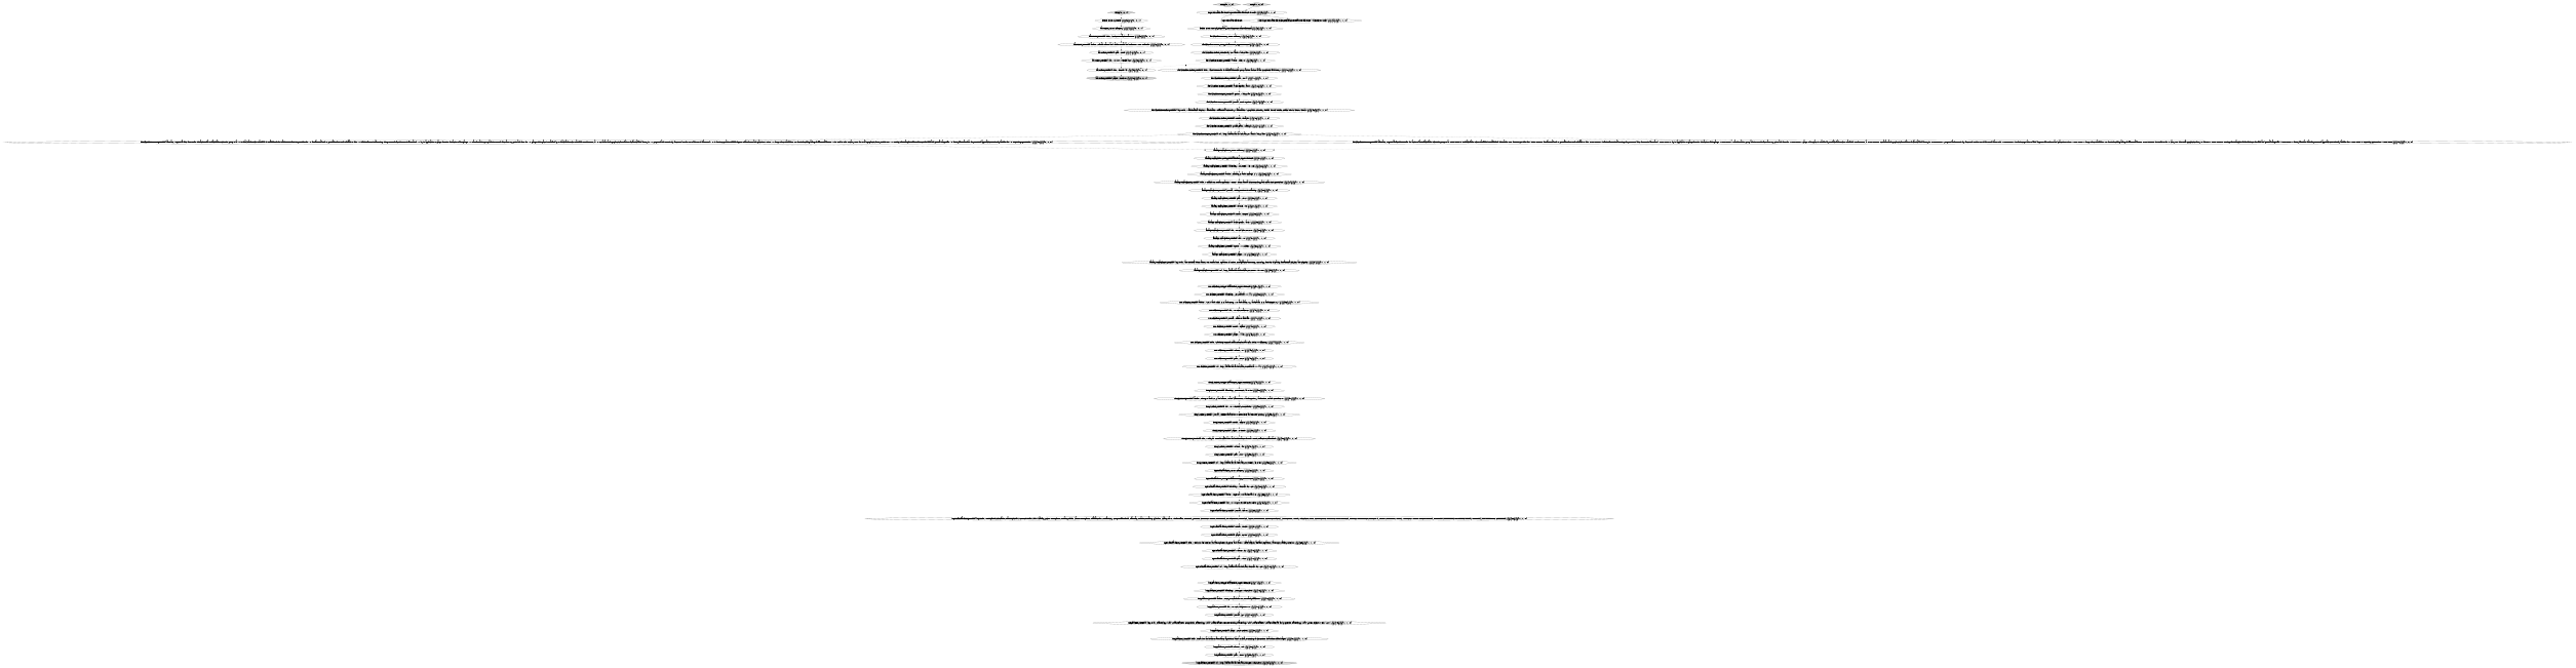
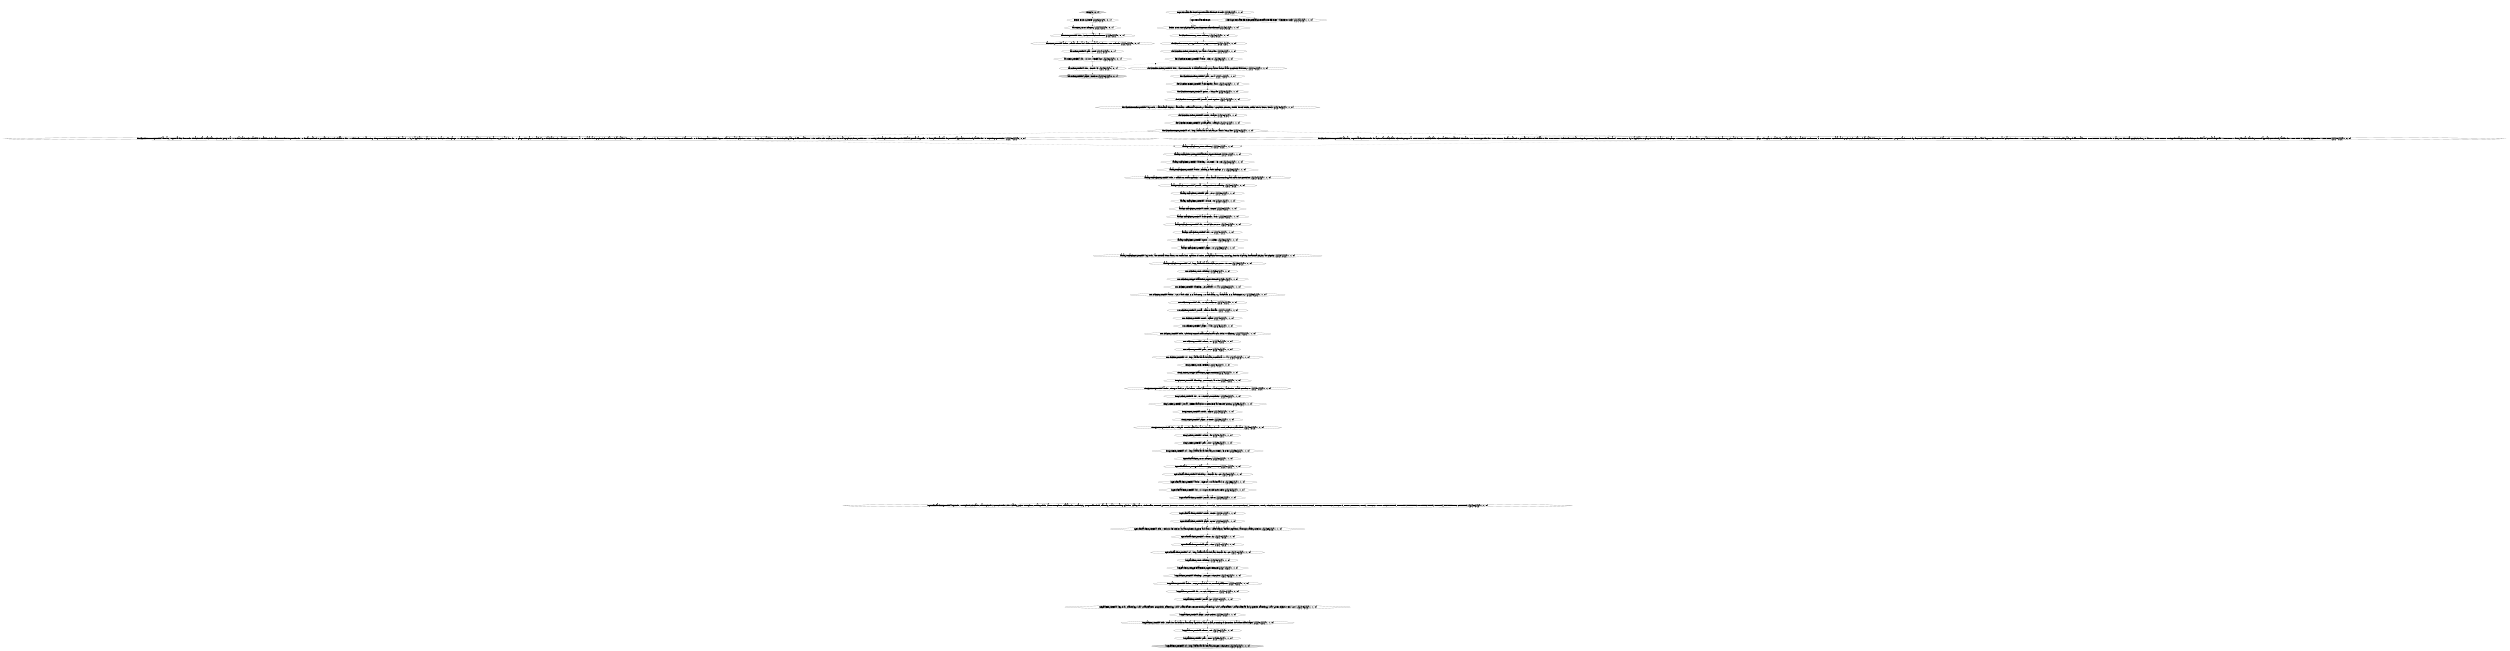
  digraph {
    node [fillcolor=white shape=ellipse style=filled]
    edge [style=dotted]
    n1 [label="ImportFormatPreferences importFormatPreferences = mock()@@@3@@@['1', '1', '0']"]
    n2 [label="fetcher = new AstrophysicsDataSystem(importFormatPreferences)@@@5@@@['1', '1', '0']"]
    n3 [label="when(importFormatPreferences.getFieldContentParserPreferences()).thenReturn(mock())@@@4@@@['1', '1', '0']"]
    n4 [label="diezSliceTheoremEntry = new BibEntry()@@@6@@@['1', '1', '0']"]
    n5 [label="diezSliceTheoremEntry.setType(BibtexEntryTypes.ARTICLE)@@@7@@@['1', '1', '0']"]
    n6 [fillcolor=lightgray label="luceyPaulEntry.setField(\"url\",\"http://adsabs.harvard.edu/abs/2000JGR...10520297L\")@@@84@@@['1', '1', '0']"]
    n7 [label="luceyPaulEntry.setField(\"journal\",\"\jgr\")@@@78@@@['1', '1', '0']"]
    n8 [label="luceyPaulEntry.setField(\"keywords\",\"Planetology: Solid Surface Planets: Composition, Planetology: Solid Surface Planets: Remote sensing, Planetology: Solid Surface Planets: Surface materials and properties, Planetology: Solar System Objects: Moon (1221)\")@@@79@@@['1', '1', '0']"]
    n9 [label="luceyPaulEntry.setField(\"pages\",\"20297-20306\")@@@80@@@['1', '1', '0']"]
    n10 [label="luceyPaulEntry.setField(\"bibtexkey\",\"2000JGR...10520297L\")@@@75@@@['1', '1', '0']"]
    n11 [label="luceyPaulEntry.setField(\"author\",\"Lucey, P. G. and Blewett, D. T. and Jolliff, B. L.\")@@@76@@@['1', '1', '0']"]
    n12 [label="luceyPaulEntry.setField(\"doi\",\"10.1029/1999JE001117\")@@@77@@@['1', '1', '0']"]
    n13 [label="luceyPaulEntry.setType(BiblatexEntryTypes.ARTICLE)@@@74@@@['1', '1', '0']"]
    n14 [label="luceyPaulEntry.setField(\"title\",\"Lunar iron and titanium abundance algorithms based on final processing of Clementine ultraviolet-visible images\")@@@81@@@['1', '1', '0']"]
    n15 [label="luceyPaulEntry.setField(\"volume\",\"105\")@@@82@@@['1', '1', '0']"]
    n16 [label="luceyPaulEntry.setField(\"year\",\"2000\")@@@83@@@['1', '1', '0']"]
    n17 [label="diezSliceTheoremEntry.setCiteKey(\"2014arXiv1405.2249D\")@@@8@@@['1', '1', '0']"]
    n18 [label="diezSliceTheoremEntry.setField(\"author\",\"Diez, T.\")@@@9@@@['1', '1', '0']"]
    n19 [label="diezSliceTheoremEntry.setField(\"title\",\"Slice theorem for Fr$\backslash$'echet group actions and covariant symplectic field theory\")@@@10@@@['1', '1', '0']"]
    n20 [label="barrosEntry.setField(\"issn\",\"0302-9743\")@@@9@@@['0', '0', '1']"]
    n21 [label="xiongSunEntry.setField(\"title\",\"Multiyear On-Orbit Calibration and Performance of Terra MODIS Reflective Solar Bands\")@@@56@@@['1', '1', '0']"]
    n22 [label="xiongSunEntry.setField(\"volume\",\"45\")@@@57@@@['1', '1', '0']"]
    n23 [label="xiongSunEntry.setField(\"year\",\"2007\")@@@58@@@['1', '1', '0']"]
    n24 [fillcolor=lightgray label="setUp['0', '0', '1']" shape=diamond]
    n25 [label="fetcher = new CrossRef()@@@3@@@['0', '0', '1']"]
    n26 [label="barrosEntry = new BibEntry()@@@4@@@['0', '0', '1']"]
    n27 [label="sunWelchEntry.setField(\"volume\",\"11\")@@@45@@@['1', '1', '0']"]
    n28 [label="sunWelchEntry.setField(\"year\",\"2012\")@@@46@@@['1', '1', '0']"]
    n29 [label="sunWelchEntry.setField(\"url\",\"http://adsabs.harvard.edu/abs/2012NatMa..11...44S\")@@@47@@@['1', '1', '0']"]
    n30 [label="barrosEntry.setField(\"title\",\"Service Interaction Patterns\")@@@5@@@['0', '0', '1']"]
    n31 [label="barrosEntry.setField(\"author\",\"Alistair Barros and Marlon Dumas and Arthur H. M. ter Hofstede\")@@@6@@@['0', '0', '1']"]
    n32 [label="ingersollPollardEntry.setField(\"url\",\"http://adsabs.harvard.edu/abs/1982Icar...52...62I\")@@@72@@@['1', '1', '0']"]
+   n33 [label="luceyPaulEntry = new BibEntry()@@@73@@@['1', '1', '0']"]
    n34 [label="xiongSunEntry.setField(\"url\",\"http://adsabs.harvard.edu/abs/2007ITGRS..45..879X\")@@@59@@@['1', '1', '0']"]
    n35 [label="ingersollPollardEntry.setField(\"keywords\",\"Atmospheric Circulation, Barotropic Flow, Convective Flow, Flow Stability, Jupiter Atmosphere, Rotating Fluids, Saturn Atmosphere, Adiabatic Flow, Anelasticity, Compressible Fluids, Planetary Rotation, Rotating Cylinders, Scaling Laws, Wind Profiles, PLANETS, JUPITER, SATURN, MOTION, INTERIORS, ATMOSPHERE, ANALYSIS, SCALE, BAROTROPY, CHARACTERISTICS, STRUCTURE, WINDS, VISCOSITY, DATA, CONVECTION, ROTATION, EDDY EFFECTS, ENERGY, ADIABATICITY, DIAGRAMS, REVIEW, LATITUDE, ZONES, VELOCITY, MATHEMATICAL MODELS, HEAT FLOW, EQUATIONS OF MOTION, FLUIDS, DYNAMICS, TEMPERATURE, GRADIENTS\")@@@66@@@['1', '1', '0']"]
    n36 [label="ingersollPollardEntry.setField(\"month\",\"#oct#\")@@@67@@@['1', '1', '0']"]
    n37 [label="ingersollPollardEntry.setField(\"pages\",\"62-80\")@@@68@@@['1', '1', '0']"]
    n38 [label="famaeyMcGaughEntry.setField(\"bibtexkey\",\"2012LRR....15...10F\")@@@22@@@['1', '1', '0']"]
    n39 [label="famaeyMcGaughEntry.setField(\"author\",\"Famaey, B. and McGaugh, S. S.\")@@@23@@@['1', '1', '0']"]
    n40 [label="famaeyMcGaughEntry.setField(\"title\",\"Modified Newtonian Dynamics (MOND): Observational Phenomenology and Relativistic Extensions\")@@@24@@@['1', '1', '0']"]
    n41 [label="xiongSunEntry.setType(BiblatexEntryTypes.ARTICLE)@@@49@@@['1', '1', '0']"]
    n42 [label="xiongSunEntry.setField(\"bibtexkey\",\"2007ITGRS..45..879X\")@@@50@@@['1', '1', '0']"]
    n43 [label="xiongSunEntry.setField(\"author\",\"Xiong, X. and Sun, J. and Barnes, W. and Salomonson, V. and Esposito, J. and Erives, H. and Guenther, B.\")@@@51@@@['1', '1', '0']"]
    n44 [label="famaeyMcGaughEntry.setField(\"month\",\"#sep#\")@@@28@@@['1', '1', '0']"]
    n45 [label="famaeyMcGaughEntry.setField(\"archiveprefix\",\"arXiv\")@@@29@@@['1', '1', '0']"]
    n46 [label="famaeyMcGaughEntry.setField(\"doi\",\"10.12942/lrr-2012-10\")@@@30@@@['1', '1', '0']"]
+   n47 [label="xiongSunEntry = new BibEntry()@@@48@@@['1', '1', '0']"]
    n48 [label="famaeyMcGaughEntry.setField(\"journal\",\"Living Reviews in Relativity\")@@@25@@@['1', '1', '0']"]
    n49 [label="famaeyMcGaughEntry.setField(\"year\",\"2012\")@@@26@@@['1', '1', '0']"]
    n50 [label="ingersollPollardEntry = new BibEntry()@@@60@@@['1', '1', '0']"]
    n51 [label="ingersollPollardEntry.setType(BiblatexEntryTypes.ARTICLE)@@@61@@@['1', '1', '0']"]
    n52 [label="ingersollPollardEntry.setField(\"bibtexkey\",\"1982Icar...52...62I\")@@@62@@@['1', '1', '0']"]
    n53 [label="sunWelchEntry.setField(\"title\",\"Solution-processed small-molecule solar cells with 6.7\% efficiency\")@@@44@@@['1', '1', '0']"]
    n54 [label="diezSliceTheoremEntry.setField(\"year\",\"2014\")@@@11@@@['1', '1', '0']"]
    n55 [fillcolor=lightgray label="barrosEntry.setField(\"pages\",\"302-318\")@@@10@@@['0', '0', '1']"]
    n56 [label="famaeyMcGaughEntry.setField(\"volume\",\"15\")@@@27@@@['1', '1', '0']"]
    n57 [label="diezSliceTheoremEntry.setField(\"journal\",\"ArXiv e-prints\")@@@14@@@['1', '1', '0']"]
    n58 [label="diezSliceTheoremEntry.setField(\"keywords\",\"Mathematical Physics, Mathematics - Differential Geometry, Mathematics - Symplectic Geometry, 58B99, 58Z05, 58B25, 22E65, 58D19, 53D20, 53D42\")@@@15@@@['1', '1', '0']"]
    n59 [label="diezSliceTheoremEntry.setField(\"month\",\"#may#\")@@@16@@@['1', '1', '0']"]
    n60 [label="famaeyMcGaughEntry.setField(\"url\",\"http://adsabs.harvard.edu/abs/2012LRR....15...10F\")@@@35@@@['1', '1', '0']"]
+   n61 [label="sunWelchEntry = new BibEntry()@@@36@@@['1', '1', '0']"]
    n62 [label="sunWelchEntry.setType(BiblatexEntryTypes.ARTICLE)@@@37@@@['1', '1', '0']"]
    n63 [label="diezSliceTheoremEntry.setField(\"url\",\"http://adsabs.harvard.edu/abs/2014arXiv1405.2249D\")@@@18@@@['1', '1', '0']"]
    n64 [label="diezSliceTheoremEntry.setField(\"abstract\",\"A general slice theorem for the action of a Fr$\backslash$'echet Lie group on a \" + \"Fr$\backslash$'echet manifolds is established. The Nash-Moser theorem provides the \" + \"fundamental tool to generalize the result of Palais to this \" + \"infinite-dimensional setting. The presented slice theorem is illustrated \" + \"by its application to gauge theories: the action of the gauge \" + \"transformation group admits smooth slices at every point and thus the \" + \"gauge orbit space is stratified by Fr$\backslash$'echet manifolds. Furthermore, a \" + \"covariant and symplectic formulation of classical field theory is \" + \"proposed and extensively discussed. At the root of this novel framework \" + \"is the incorporation of field degrees of freedom F and spacetime M into \" + \"the product manifold F * M. The induced bigrading of differential forms \" + \"is used in order to carry over the usual symplectic theory to this new \" + \"setting. The examples of the Klein-Gordon field and general Yang-Mills \" + \"theory illustrate that the presented approach conveniently handles the \" + \"occurring symmetries.\")@@@19@@@['0', '1', '0']"]
    n65 [label="diezSliceTheoremEntry.setField(\"abstract\",\"A general slice theorem for the action of a Fr$\backslash$'echet Lie group on a\" + NEWLINE + \"Fr$\backslash$'echet manifolds is established. The Nash-Moser theorem provides the\" + NEWLINE + \"fundamental tool to generalize the result of Palais to this\" + NEWLINE + \"infinite-dimensional setting. The presented slice theorem is illustrated\" + NEWLINE + \"by its application to gauge theories: the action of the gauge\" + NEWLINE + \"transformation group admits smooth slices at every point and thus the\" + NEWLINE + \"gauge orbit space is stratified by Fr$\backslash$'echet manifolds. Furthermore, a\" + NEWLINE + \"covariant and symplectic formulation of classical field theory is\" + NEWLINE + \"proposed and extensively discussed. At the root of this novel framework\" + NEWLINE + \"is the incorporation of field degrees of freedom F and spacetime M into\" + NEWLINE + \"the product manifold F * M. The induced bigrading of differential forms\" + NEWLINE + \"is used in order to carry over the usual symplectic theory to this new\" + NEWLINE + \"setting. The examples of the Klein-Gordon field and general Yang-Mills\" + NEWLINE + \"theory illustrate that the presented approach conveniently handles the\" + NEWLINE + \"occurring symmetries.\" + NEWLINE)@@@19@@@['1', '0', '0']"]
    n66 [label="famaeyMcGaughEntry = new BibEntry()@@@20@@@['1', '1', '0']"]
-   n67 [fillcolor=lightgray label="setUp['0', '1', '0']" shape=diamond]
    n68 [label="diezSliceTheoremEntry.setField(\"archiveprefix\",\"arXiv\")@@@12@@@['1', '1', '0']"]
    n69 [label="diezSliceTheoremEntry.setField(\"eprint\",\"1405.2249\")@@@13@@@['1', '1', '0']"]
    n70 [label="ingersollPollardEntry.setField(\"title\",\"Motion in the interiors and atmospheres of Jupiter and Saturn - Scale analysis, anelastic equations, barotropic stability criterion\")@@@69@@@['1', '1', '0']"]
    n71 [label="ingersollPollardEntry.setField(\"volume\",\"52\")@@@70@@@['1', '1', '0']"]
    n72 [label="ingersollPollardEntry.setField(\"year\",\"1982\")@@@71@@@['1', '1', '0']"]
    n73 [label="sunWelchEntry.setField(\"author\",\"Sun, Y. and Welch, G. C. and Leong, W. L. and Takacs, C. J. and Bazan, G. C. and Heeger, A. J.\")@@@39@@@['1', '1', '0']"]
    n74 [label="sunWelchEntry.setField(\"doi\",\"10.1038/nmat3160\")@@@40@@@['1', '1', '0']"]
    n75 [label="sunWelchEntry.setField(\"journal\",\"Nature Materials\")@@@41@@@['1', '1', '0']"]
    n76 [label="xiongSunEntry.setField(\"journal\",\"IEEE Transactions on Geoscience and Remote Sensing\")@@@53@@@['1', '1', '0']"]
    n77 [label="xiongSunEntry.setField(\"month\",\"#apr#\")@@@54@@@['1', '1', '0']"]
    n78 [label="xiongSunEntry.setField(\"pages\",\"879-889\")@@@55@@@['1', '1', '0']"]
    n79 [label="sunWelchEntry.setField(\"month\",\"#jan#\")@@@42@@@['1', '1', '0']"]
    n80 [label="sunWelchEntry.setField(\"pages\",\"44-48\")@@@43@@@['1', '1', '0']"]
    n81 [label="ingersollPollardEntry.setField(\"journal\",\"\icarus\")@@@65@@@['1', '1', '0']"]
    n82 [label="ingersollPollardEntry.setField(\"author\",\"Ingersoll, A. P. and Pollard, D.\")@@@63@@@['1', '1', '0']"]
    n83 [label="sunWelchEntry.setField(\"bibtexkey\",\"2012NatMa..11...44S\")@@@38@@@['1', '1', '0']"]
    n84 [label="famaeyMcGaughEntry.setField(\"pages\",\"10\")@@@33@@@['1', '1', '0']"]
    n85 [label="famaeyMcGaughEntry.setField(\"keywords\",\"astronomical observations, Newtonian limit, equations of motion, extragalactic astronomy, cosmology, theories of gravity, fundamental physics, astrophysics\")@@@34@@@['1', '1', '0']"]
    n86 [label="famaeyMcGaughEntry.setField(\"eid\",\"10\")@@@31@@@['1', '1', '0']"]
    n87 [label="famaeyMcGaughEntry.setField(\"eprint\",\"1112.3960\")@@@32@@@['1', '1', '0']"]
    n88 [label="famaeyMcGaughEntry.setType(BiblatexEntryTypes.ARTICLE)@@@21@@@['1', '1', '0']"]
    n89 [label="diezSliceTheoremEntry.setField(\"primaryclass\",\"math-ph\")@@@17@@@['1', '1', '0']"]
    n90 [label="xiongSunEntry.setField(\"doi\",\"10.1109/TGRS.2006.890567\")@@@52@@@['1', '1', '0']"]
    n91 [label="barrosEntry.setField(\"year\",\"2005\")@@@7@@@['0', '0', '1']"]
    n92 [label="barrosEntry.setField(\"doi\",\"10.1007/11538394_20\")@@@8@@@['0', '0', '1']"]
    n93 [label="ingersollPollardEntry.setField(\"doi\",\"10.1016/0019-1035(82)90169-5\")@@@64@@@['1', '1', '0']"]
-   n94 [fillcolor=lightgray label="setUp['1', '0', '0']" shape=diamond]
    n1 -> n2 [label=importFormatPreferences style=solid]
    n1 -> n3 [style=solid]
    n2 -> n4
    n3 -> n2
    n4 -> n5 [style=dashed]
    n5 -> n17
    n7 -> n8 [style=dashed]
    n8 -> n9 [style=solid]
    n9 -> n14
    n10 -> n11 [style=solid]
    n11 -> n12 [style=dashed]
    n12 -> n7 [style=solid]
    n13 -> n10
    n14 -> n15 [style=solid]
    n15 -> n16 [style=dashed]
    n16 -> n6
    n17 -> n18
    n18 -> n19
    n18 -> n20 [label=0]
    n19 -> n54
    n20 -> n55 [style=dashed]
    n21 -> n22 [style=dashed]
    n22 -> n23
    n23 -> n34 [style=dashed]
    n24 -> n25 [style=dashed]
    n25 -> n26 [style=solid]
    n26 -> n30 [style=solid]
    n27 -> n28
    n28 -> n29
+   n29 -> n47 [style=solid]
    n30 -> n31 [style=solid]
    n31 -> n91 [style=solid]
+   n32 -> n33 [style=dashed]
+   n33 -> n13 [style=dashed]
    n34 -> n50
    n35 -> n36
    n36 -> n37 [style=dashed]
    n37 -> n70 [style=solid]
    n38 -> n39
    n39 -> n40 [style=dashed]
    n40 -> n48
    n41 -> n42 [style=solid]
    n42 -> n43 [style=solid]
    n43 -> n90 [style=solid]
    n44 -> n45
    n45 -> n46 [style=solid]
    n46 -> n86 [style=dashed]
+   n47 -> n41
    n48 -> n49 [style=dashed]
    n49 -> n56 [style=solid]
    n50 -> n51
    n51 -> n52 [style=dashed]
    n52 -> n82
    n53 -> n27
    n54 -> n68
    n56 -> n44 [style=dashed]
    n57 -> n58 [style=dashed]
    n58 -> n59
    n59 -> n89 [style=solid]
+   n60 -> n61
+   n61 -> n62
    n62 -> n83
    n63 -> n64 [style=dashed]
    n63 -> n65 [style=dashed]
    n64 -> n66 [style=dashed]
    n65 -> n66
    n66 -> n88
-   n67 -> n1 [style=dashed]
    n68 -> n69 [style=solid]
    n69 -> n57
    n70 -> n71
    n71 -> n72
    n72 -> n32
    n73 -> n74
    n74 -> n75
    n75 -> n79 [style=solid]
    n76 -> n77
    n77 -> n78
    n78 -> n21 [style=solid]
    n79 -> n80
    n80 -> n53
    n81 -> n35
    n82 -> n93 [style=dashed]
    n83 -> n73
    n84 -> n85
    n85 -> n60 [style=dashed]
    n86 -> n87
    n87 -> n84 [style=solid]
    n88 -> n38 [style=solid]
    n89 -> n63 [style=solid]
    n90 -> n76 [style=dashed]
    n91 -> n92
    n92 -> n20 [style=solid]
    n93 -> n81
-   n94 -> n1 [style=solid]
  }
